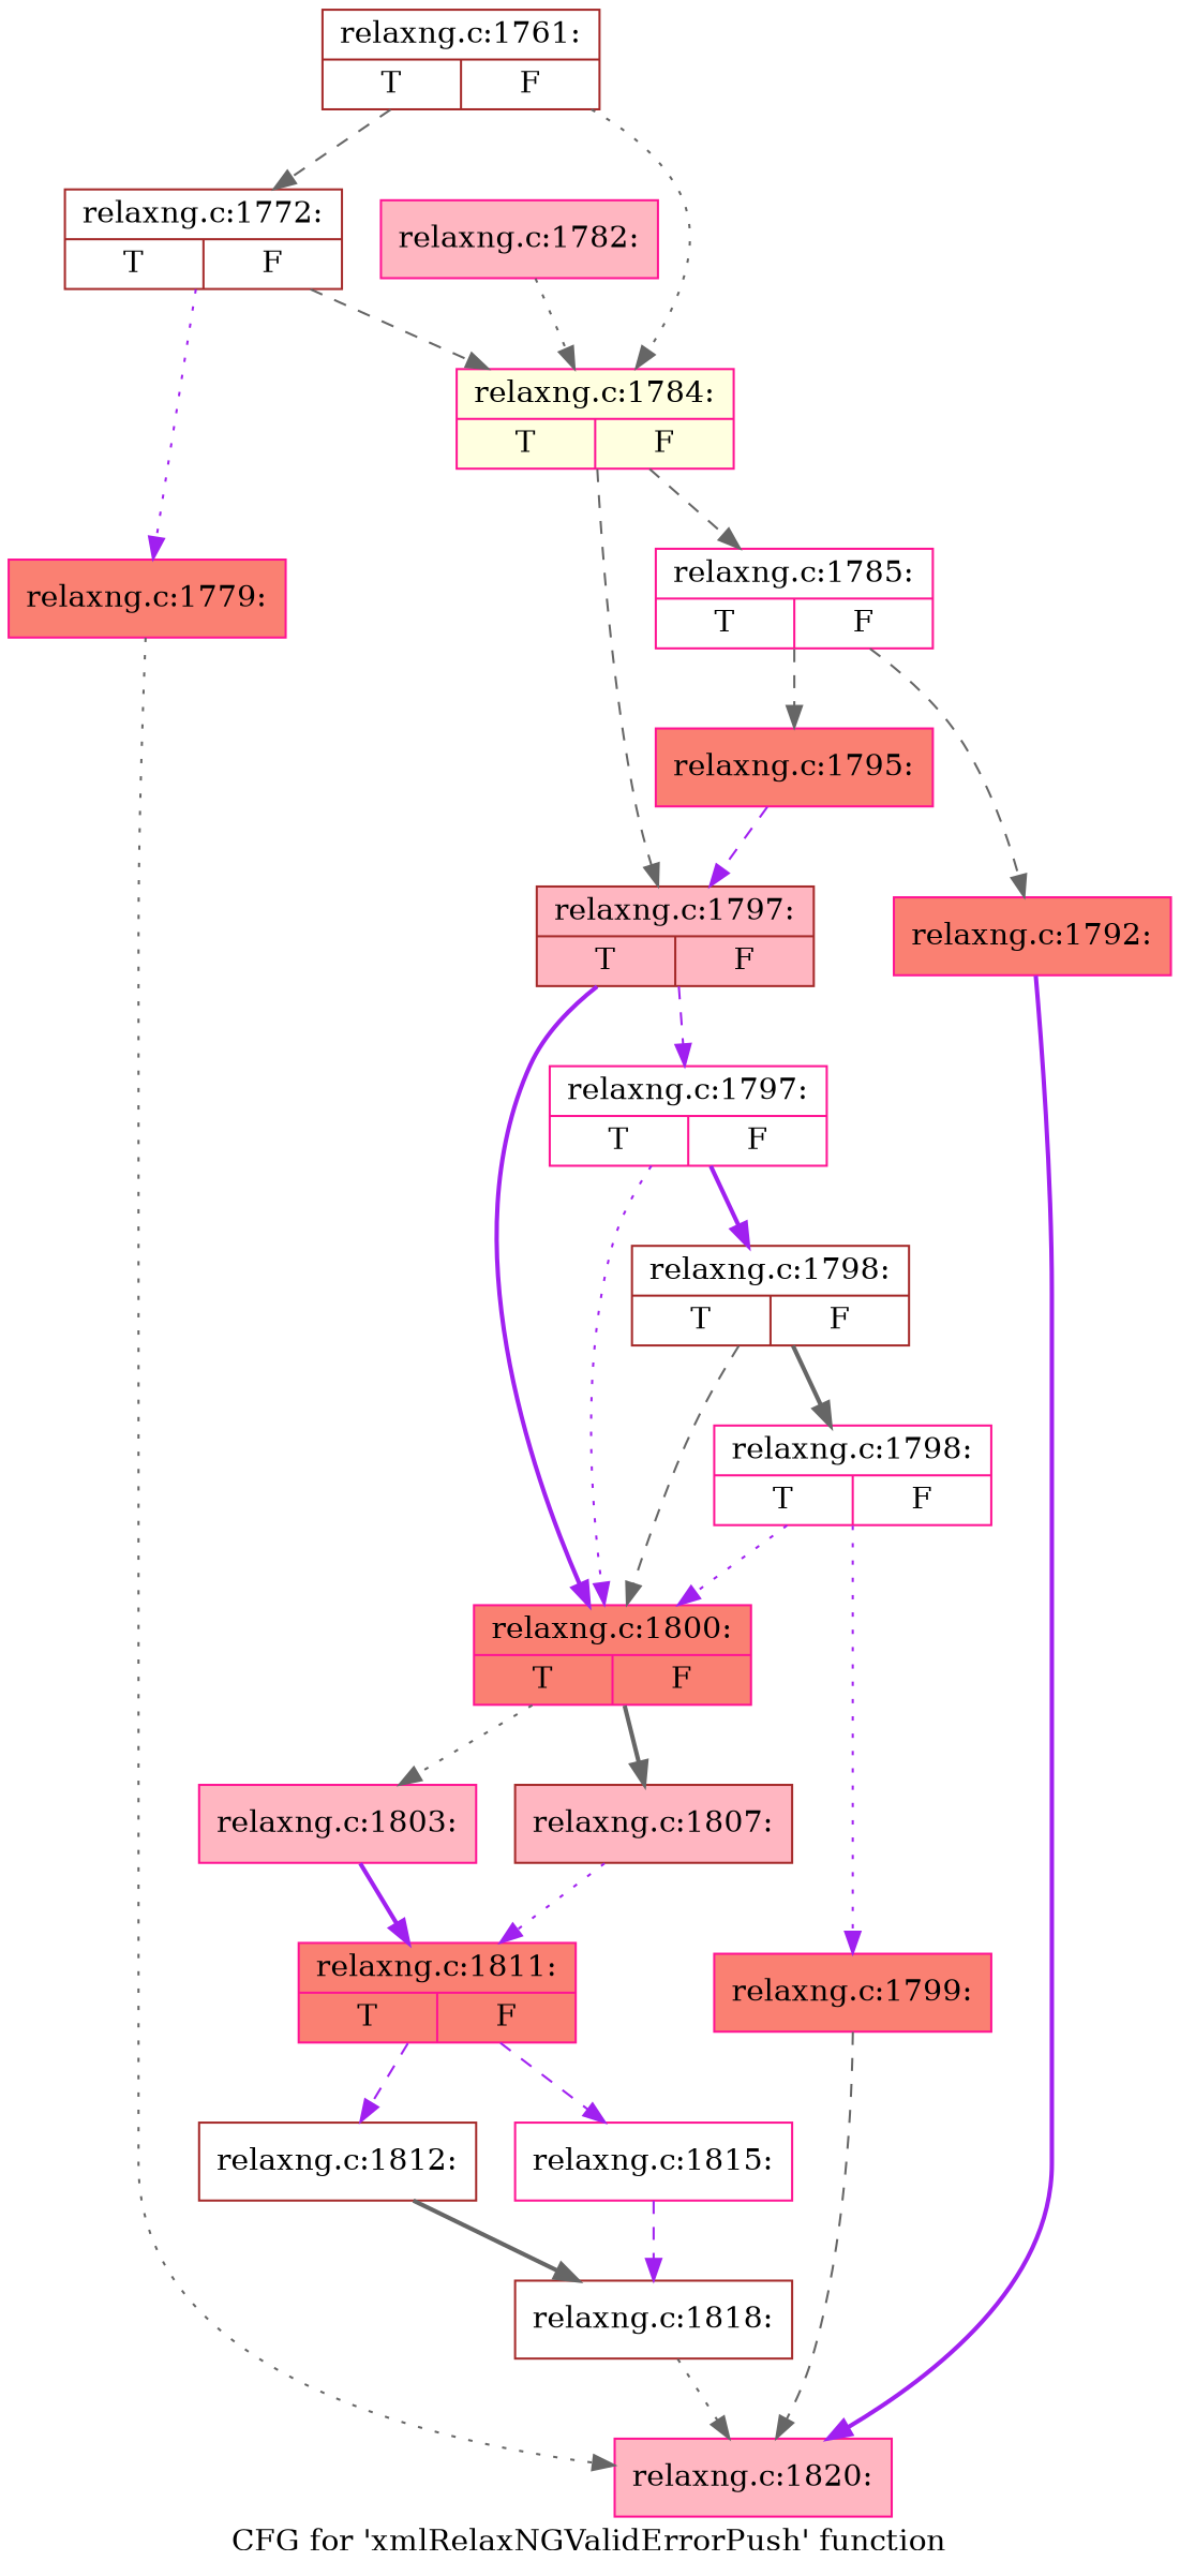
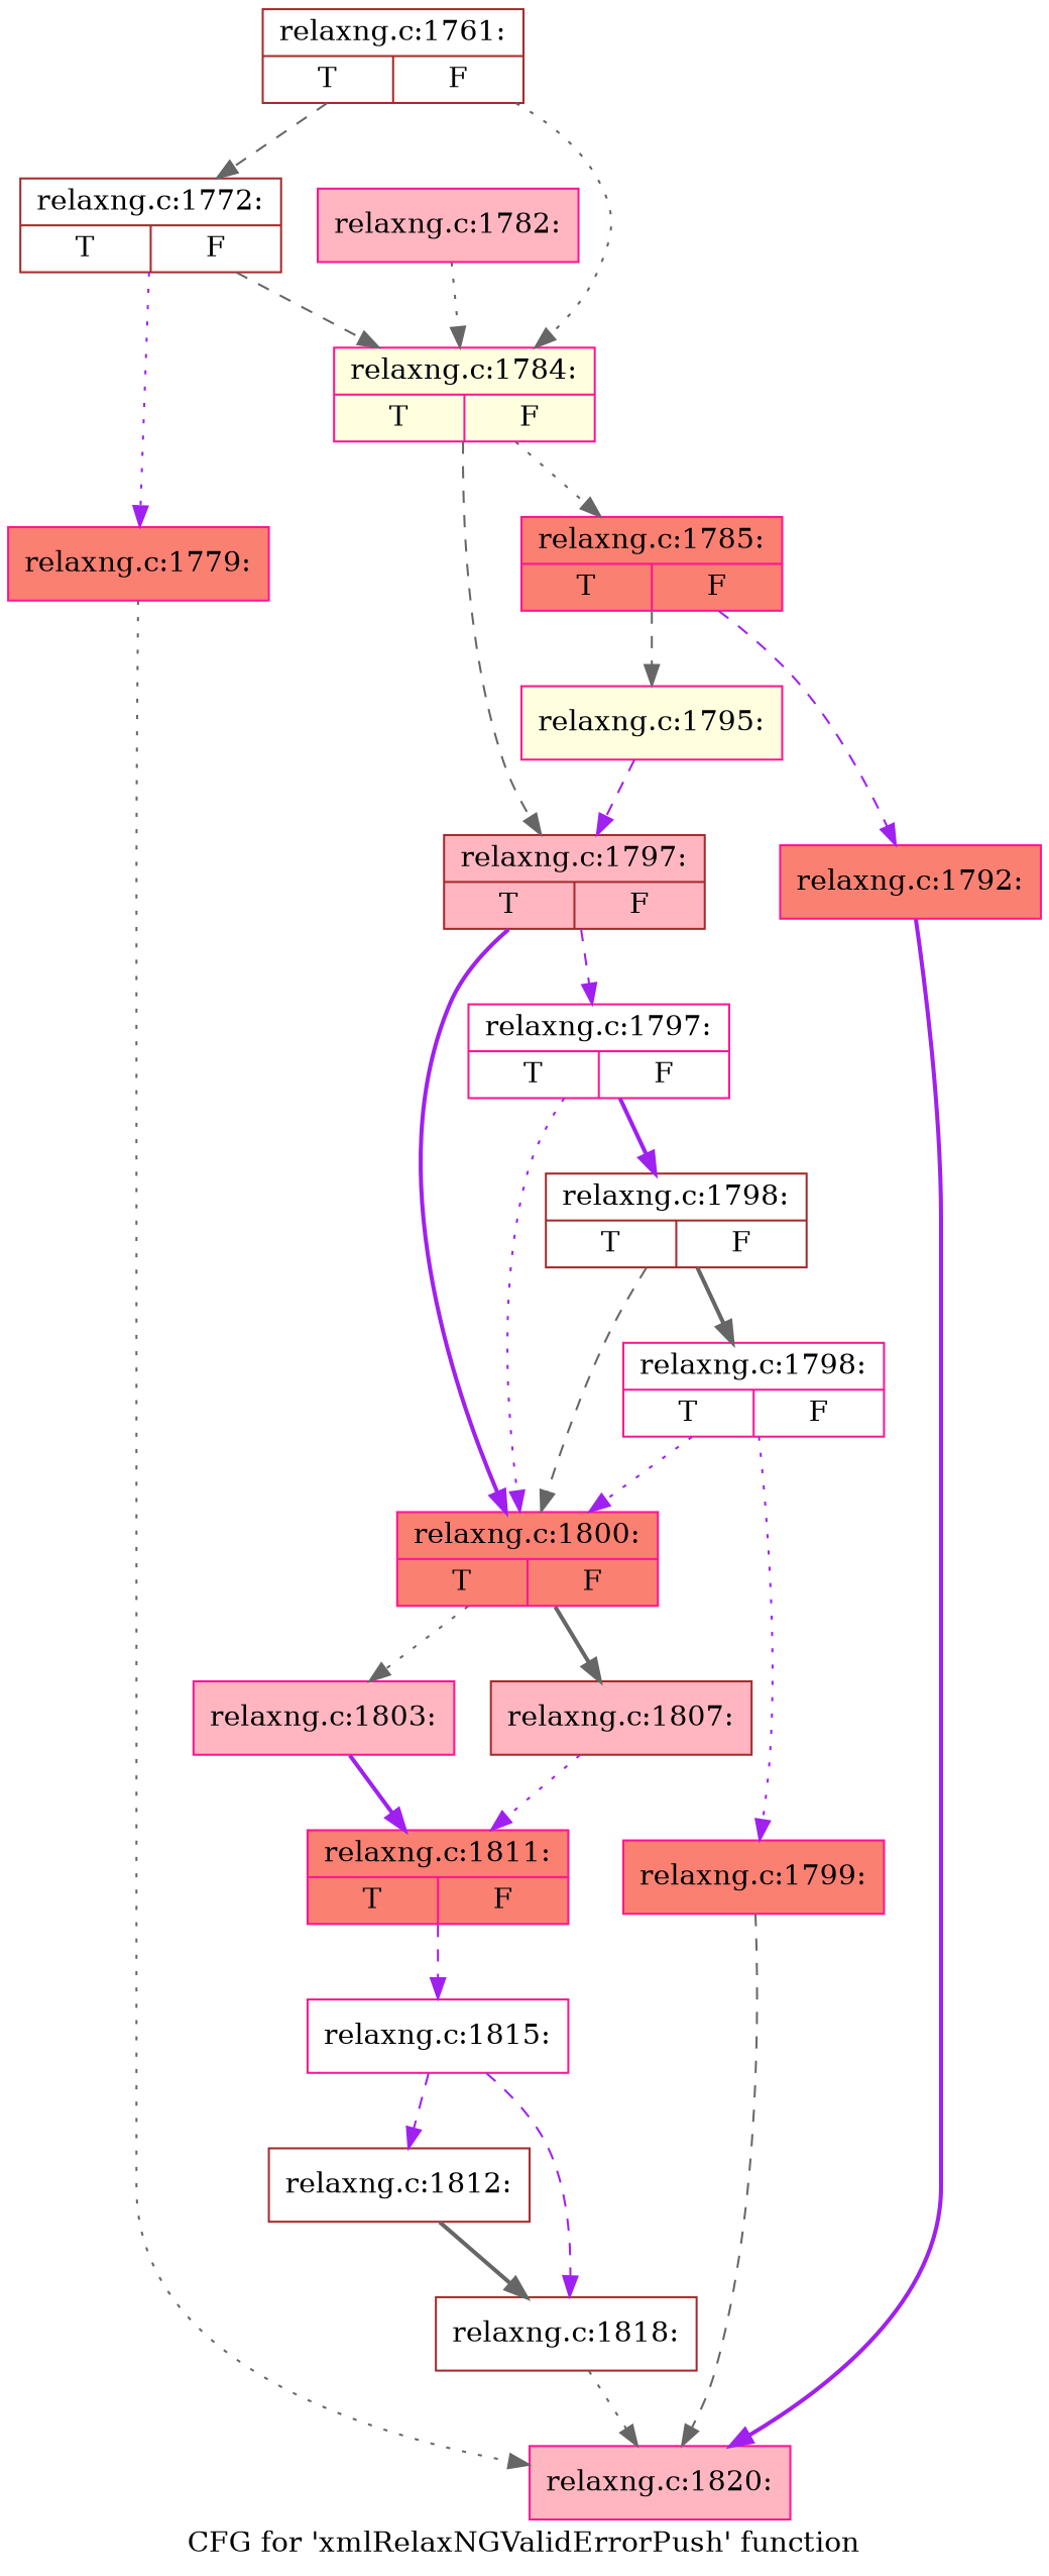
  digraph {
    label="CFG for 'xmlRelaxNGValidErrorPush' function"
    node [color=deeppink fillcolor=white shape=record style=filled]
    edge [color=gray40 style=dashed]
    n1 [color=brown label="{relaxng.c:1761:|{<s0>T|<s1>F}}"]
    n2 [color=brown label="{relaxng.c:1772:|{<s0>T|<s1>F}}"]
    n3 [fillcolor=lightyellow label="{relaxng.c:1784:|{<s0>T|<s1>F}}"]
    n4 [fillcolor=salmon label="{relaxng.c:1779:}"]
-   n5 [label="{relaxng.c:1785:|{<s0>T|<s1>F}}"]
+   n5 [fillcolor=salmon label="{relaxng.c:1785:|{<s0>T|<s1>F}}"]
    n6 [color=brown fillcolor=lightpink label="{relaxng.c:1797:|{<s0>T|<s1>F}}"]
    n7 [fillcolor=lightpink label="{relaxng.c:1820:}"]
    n8 [fillcolor=lightpink label="{relaxng.c:1782:}"]
    n9 [fillcolor=salmon label="{relaxng.c:1792:}"]
-   n10 [fillcolor=salmon label="{relaxng.c:1795:}"]
+   n10 [fillcolor=lightyellow label="{relaxng.c:1795:}"]
    n11 [label="{relaxng.c:1797:|{<s0>T|<s1>F}}"]
    n12 [fillcolor=salmon label="{relaxng.c:1800:|{<s0>T|<s1>F}}"]
    n13 [color=brown label="{relaxng.c:1798:|{<s0>T|<s1>F}}"]
    n14 [fillcolor=lightpink label="{relaxng.c:1803:}"]
    n15 [color=brown fillcolor=lightpink label="{relaxng.c:1807:}"]
    n16 [label="{relaxng.c:1798:|{<s0>T|<s1>F}}"]
    n17 [fillcolor=salmon label="{relaxng.c:1811:|{<s0>T|<s1>F}}"]
    n18 [fillcolor=salmon label="{relaxng.c:1799:}"]
    n19 [color=brown label="{relaxng.c:1812:}"]
    n20 [label="{relaxng.c:1815:}"]
    n21 [color=brown label="{relaxng.c:1818:}"]
    n1 -> n2
    n1 -> n3 [style=dotted]
    n2 -> n3
    n2 -> n4 [color=purple style=dotted]
-   n3 -> n5
+   n3 -> n5 [style=dotted]
    n3 -> n6
    n4 -> n7 [style=dotted]
-   n5 -> n9
+   n5 -> n9 [color=purple]
    n5 -> n10
    n6 -> n11 [color=purple]
    n6 -> n12 [color=purple style=bold]
    n8 -> n3 [style=dotted]
    n9 -> n7 [color=purple style=bold]
    n10 -> n6 [color=purple]
    n11 -> n12 [color=purple style=dotted]
    n11 -> n13 [color=purple style=bold]
    n12 -> n14 [style=dotted]
    n12 -> n15 [style=bold]
    n13 -> n12
    n13 -> n16 [style=bold]
    n14 -> n17 [color=purple style=bold]
    n15 -> n17 [color=purple style=dotted]
    n16 -> n12 [color=purple style=dotted]
    n16 -> n18 [color=purple style=dotted]
-   n17 -> n19 [color=purple]
+   n20 -> n19 [color=purple]
    n17 -> n20 [color=purple]
    n18 -> n7
    n19 -> n21 [style=bold]
    n20 -> n21 [color=purple]
    n21 -> n7 [style=dotted]
  }
